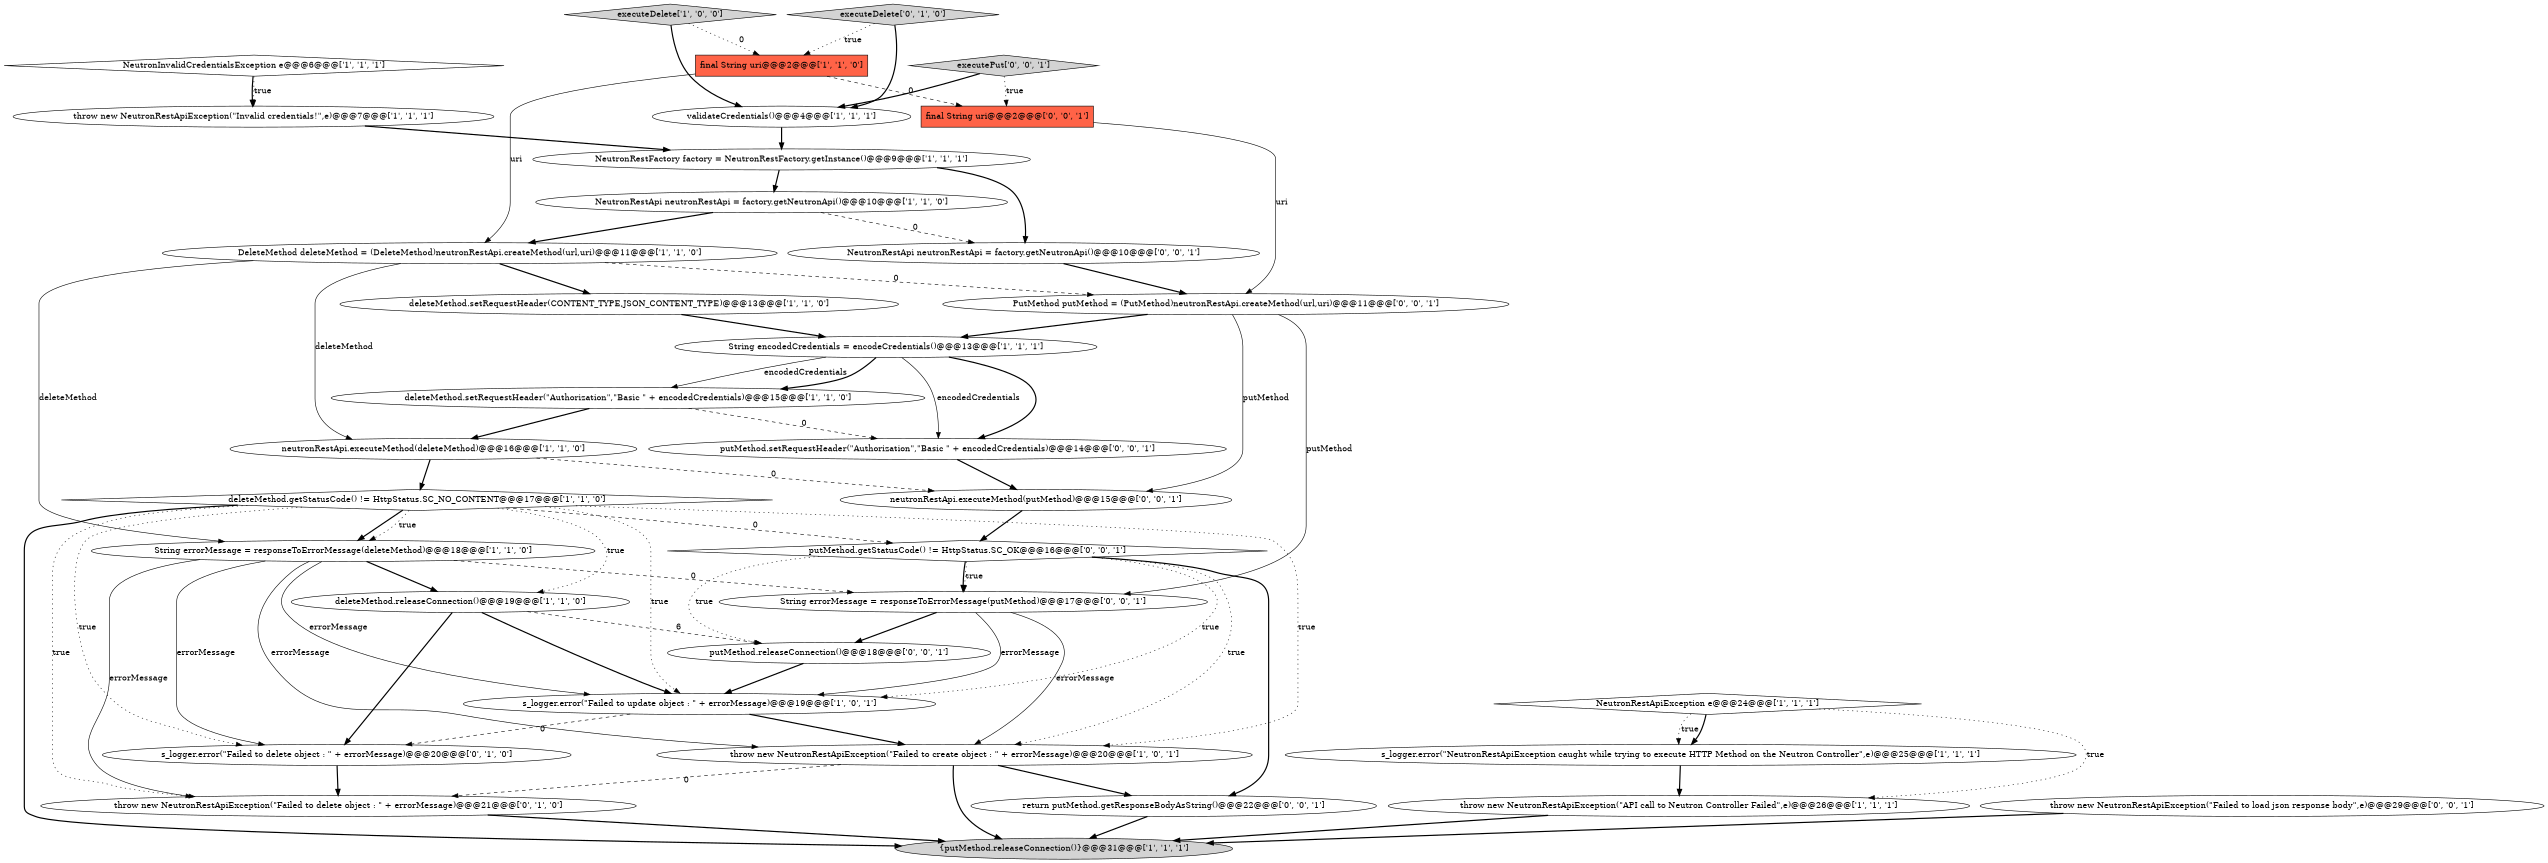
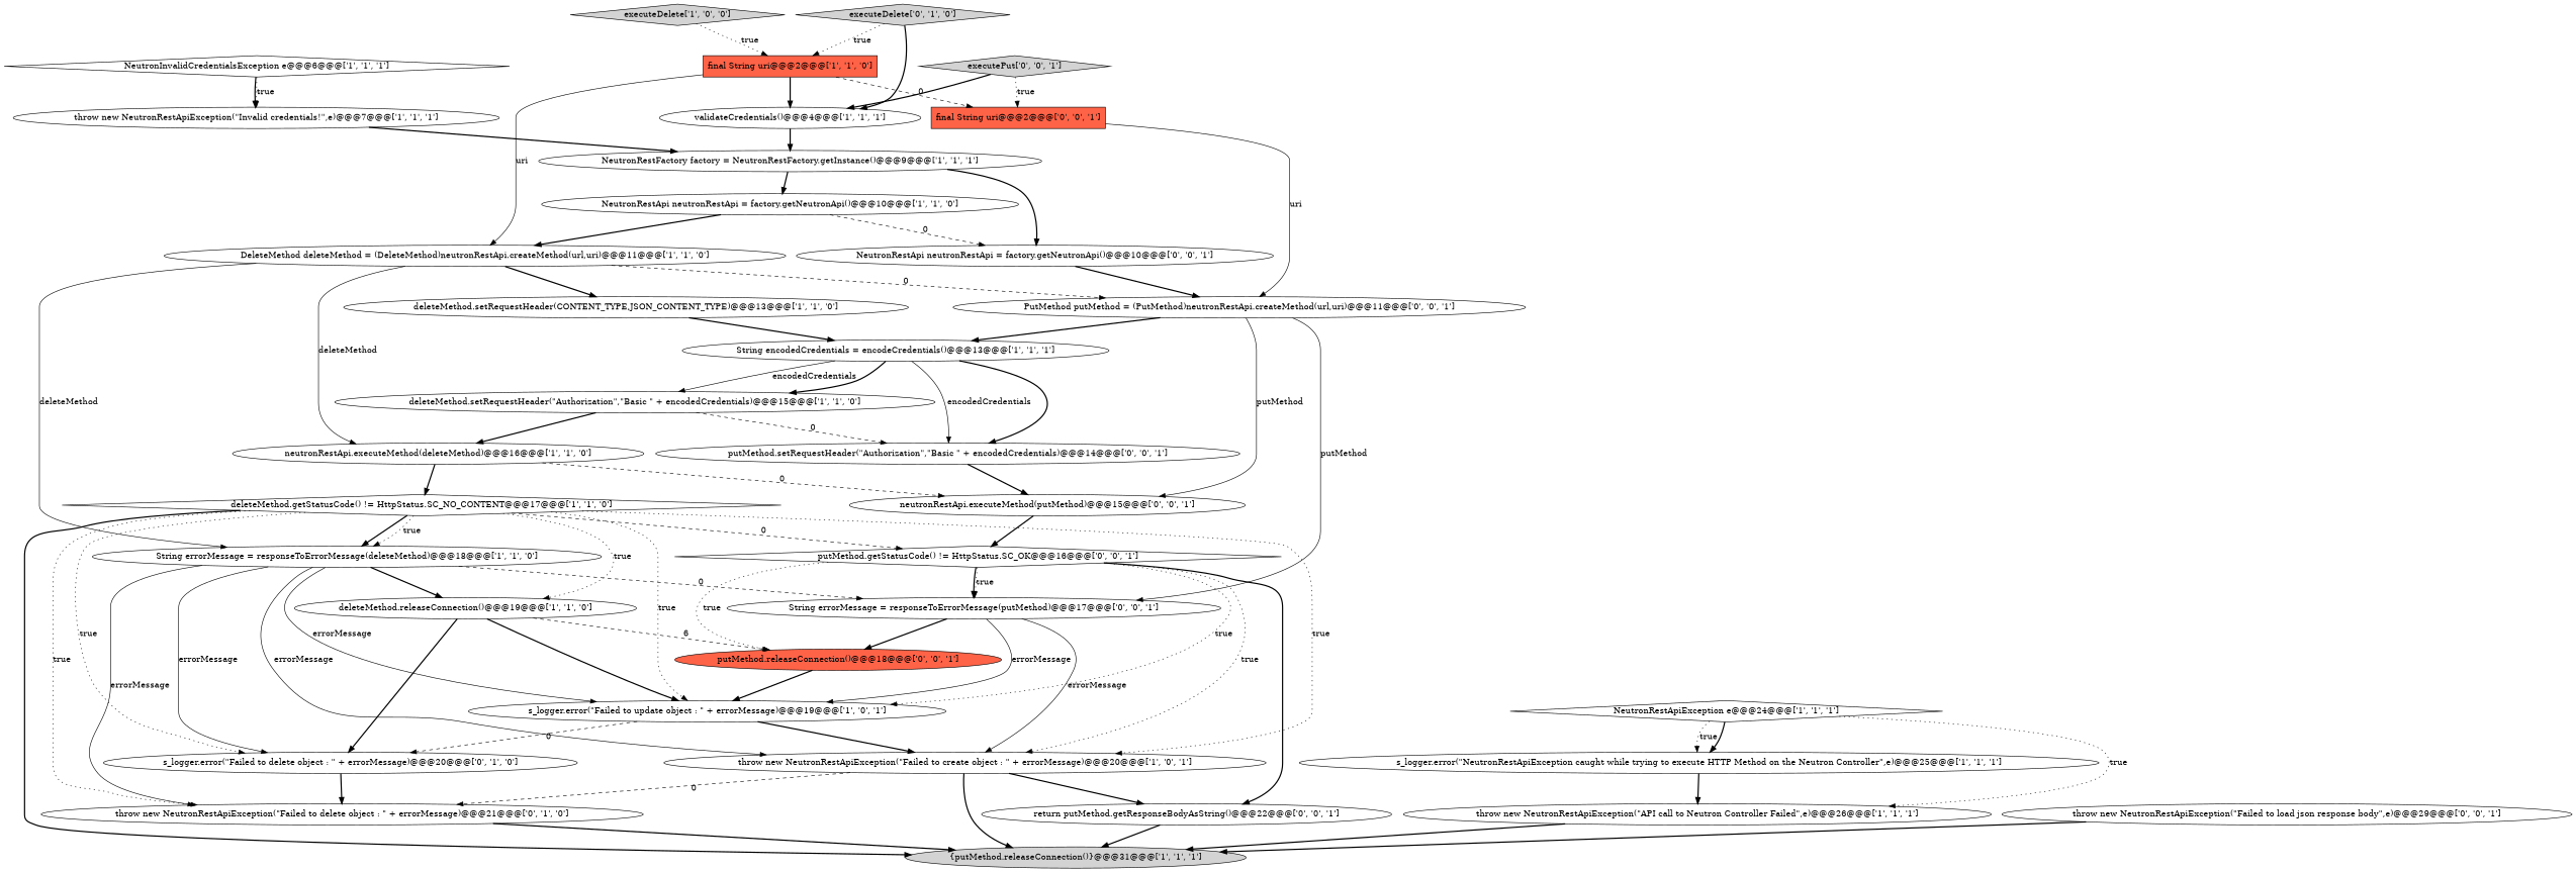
  digraph {
    node [fillcolor=white shape=ellipse style=filled]
    edge [style=bold]
    n1 [label="s_logger.error(\"Failed to update object : \" + errorMessage)@@@19@@@['1', '0', '1']"]
    n2 [label="s_logger.error(\"Failed to delete object : \" + errorMessage)@@@20@@@['0', '1', '0']"]
    n3 [label="throw new NeutronRestApiException(\"Failed to create object : \" + errorMessage)@@@20@@@['1', '0', '1']"]
    n4 [label="throw new NeutronRestApiException(\"Failed to delete object : \" + errorMessage)@@@21@@@['0', '1', '0']"]
    n5 [fillcolor=lightgray label="{putMethod.releaseConnection()}@@@31@@@['1', '1', '1']"]
    n6 [label="return putMethod.getResponseBodyAsString()@@@22@@@['0', '0', '1']"]
    n7 [label="throw new NeutronRestApiException(\"API call to Neutron Controller Failed\",e)@@@26@@@['1', '1', '1']"]
    n8 [label="validateCredentials()@@@4@@@['1', '1', '1']"]
    n9 [label="NeutronRestFactory factory = NeutronRestFactory.getInstance()@@@9@@@['1', '1', '1']"]
    n10 [label="NeutronRestApi neutronRestApi = factory.getNeutronApi()@@@10@@@['0', '0', '1']"]
    n11 [label="NeutronRestApi neutronRestApi = factory.getNeutronApi()@@@10@@@['1', '1', '0']"]
    n12 [label="throw new NeutronRestApiException(\"Failed to load json response body\",e)@@@29@@@['0', '0', '1']"]
    n13 [label="String errorMessage = responseToErrorMessage(putMethod)@@@17@@@['0', '0', '1']"]
-   n14 [label="putMethod.releaseConnection()@@@18@@@['0', '0', '1']"]
+   n14 [fillcolor=tomato label="putMethod.releaseConnection()@@@18@@@['0', '0', '1']"]
    n15 [label="String errorMessage = responseToErrorMessage(deleteMethod)@@@18@@@['1', '1', '0']"]
    n16 [label="deleteMethod.releaseConnection()@@@19@@@['1', '1', '0']"]
    n17 [fillcolor=lightgray label="executeDelete['0', '1', '0']" shape=diamond]
    n18 [fillcolor=tomato label="final String uri@@@2@@@['1', '1', '0']" shape=box]
    n19 [fillcolor=tomato label="final String uri@@@2@@@['0', '0', '1']" shape=box]
    n20 [label="DeleteMethod deleteMethod = (DeleteMethod)neutronRestApi.createMethod(url,uri)@@@11@@@['1', '1', '0']"]
    n21 [label="PutMethod putMethod = (PutMethod)neutronRestApi.createMethod(url,uri)@@@11@@@['0', '0', '1']"]
    n22 [label="String encodedCredentials = encodeCredentials()@@@13@@@['1', '1', '1']"]
    n23 [label="neutronRestApi.executeMethod(putMethod)@@@15@@@['0', '0', '1']"]
    n24 [label="throw new NeutronRestApiException(\"Invalid credentials!\",e)@@@7@@@['1', '1', '1']"]
    n25 [label="NeutronInvalidCredentialsException e@@@6@@@['1', '1', '1']" shape=diamond]
    n26 [label="deleteMethod.getStatusCode() != HttpStatus.SC_NO_CONTENT@@@17@@@['1', '1', '0']" shape=diamond]
    n27 [label="putMethod.getStatusCode() != HttpStatus.SC_OK@@@16@@@['0', '0', '1']" shape=diamond]
    n28 [label="deleteMethod.setRequestHeader(CONTENT_TYPE,JSON_CONTENT_TYPE)@@@13@@@['1', '1', '0']"]
    n29 [label="putMethod.setRequestHeader(\"Authorization\",\"Basic \" + encodedCredentials)@@@14@@@['0', '0', '1']"]
    n30 [label="deleteMethod.setRequestHeader(\"Authorization\",\"Basic \" + encodedCredentials)@@@15@@@['1', '1', '0']"]
    n31 [label="s_logger.error(\"NeutronRestApiException caught while trying to execute HTTP Method on the Neutron Controller\",e)@@@25@@@['1', '1', '1']"]
    n32 [label="neutronRestApi.executeMethod(deleteMethod)@@@16@@@['1', '1', '0']"]
    n33 [label="NeutronRestApiException e@@@24@@@['1', '1', '1']" shape=diamond]
    n34 [fillcolor=lightgray label="executePut['0', '0', '1']" shape=diamond]
    n35 [fillcolor=lightgray label="executeDelete['1', '0', '0']" shape=diamond]
    n1 -> n2 [label=0 style=dashed]
    n1 -> n3
    n2 -> n4
    n3 -> n4 [label=0 style=dashed]
    n3 -> n5
    n3 -> n6
    n4 -> n5
    n6 -> n5
    n7 -> n5
    n8 -> n9
    n9 -> n10
    n9 -> n11
    n10 -> n21
    n11 -> n10 [label=0 style=dashed]
    n11 -> n20
    n12 -> n5
    n13 -> n1 [label=errorMessage style=solid]
    n13 -> n3 [label=errorMessage style=solid]
    n13 -> n14
    n14 -> n1
    n15 -> n1 [label=errorMessage style=solid]
    n15 -> n2 [label=errorMessage style=solid]
    n15 -> n3 [label=errorMessage style=solid]
    n15 -> n4 [label=errorMessage style=solid]
    n15 -> n13 [label=0 style=dashed]
    n15 -> n16
    n16 -> n1
    n16 -> n2
    n16 -> n14 [label=6 style=dashed]
    n17 -> n8
    n17 -> n18 [label=true style=dotted]
    n18 -> n19 [label=0 style=dashed]
    n18 -> n20 [label=uri style=solid]
    n19 -> n21 [label=uri style=solid]
    n20 -> n15 [label=deleteMethod style=solid]
    n20 -> n21 [label=0 style=dashed]
    n20 -> n28
    n20 -> n32 [label=deleteMethod style=solid]
    n21 -> n13 [label=putMethod style=solid]
    n21 -> n22
    n21 -> n23 [label=putMethod style=solid]
    n22 -> n29
    n22 -> n29 [label=encodedCredentials style=solid]
    n22 -> n30 [label=encodedCredentials style=solid]
    n22 -> n30
    n23 -> n27
    n24 -> n9
    n25 -> n24
    n25 -> n24 [label=true style=dotted]
    n26 -> n1 [label=true style=dotted]
    n26 -> n2 [label=true style=dotted]
    n26 -> n3 [label=true style=dotted]
    n26 -> n4 [label=true style=dotted]
    n26 -> n5
    n26 -> n15
    n26 -> n15 [label=true style=dotted]
    n26 -> n16 [label=true style=dotted]
    n26 -> n27 [label=0 style=dashed]
    n27 -> n1 [label=true style=dotted]
    n27 -> n3 [label=true style=dotted]
    n27 -> n6
    n27 -> n13
    n27 -> n13 [label=true style=dotted]
    n27 -> n14 [label=true style=dotted]
    n28 -> n22
    n29 -> n23
    n30 -> n29 [label=0 style=dashed]
    n30 -> n32
    n31 -> n7
    n32 -> n23 [label=0 style=dashed]
    n32 -> n26
    n33 -> n7 [label=true style=dotted]
    n33 -> n31 [label=true style=dotted]
    n33 -> n31
    n34 -> n8
    n34 -> n19 [label=true style=dotted]
-   n35 -> n8
-   n35 -> n18 [label=0 style=dotted]
+   n18 -> n8
+   n35 -> n18 [label=true style=dotted]
  }
